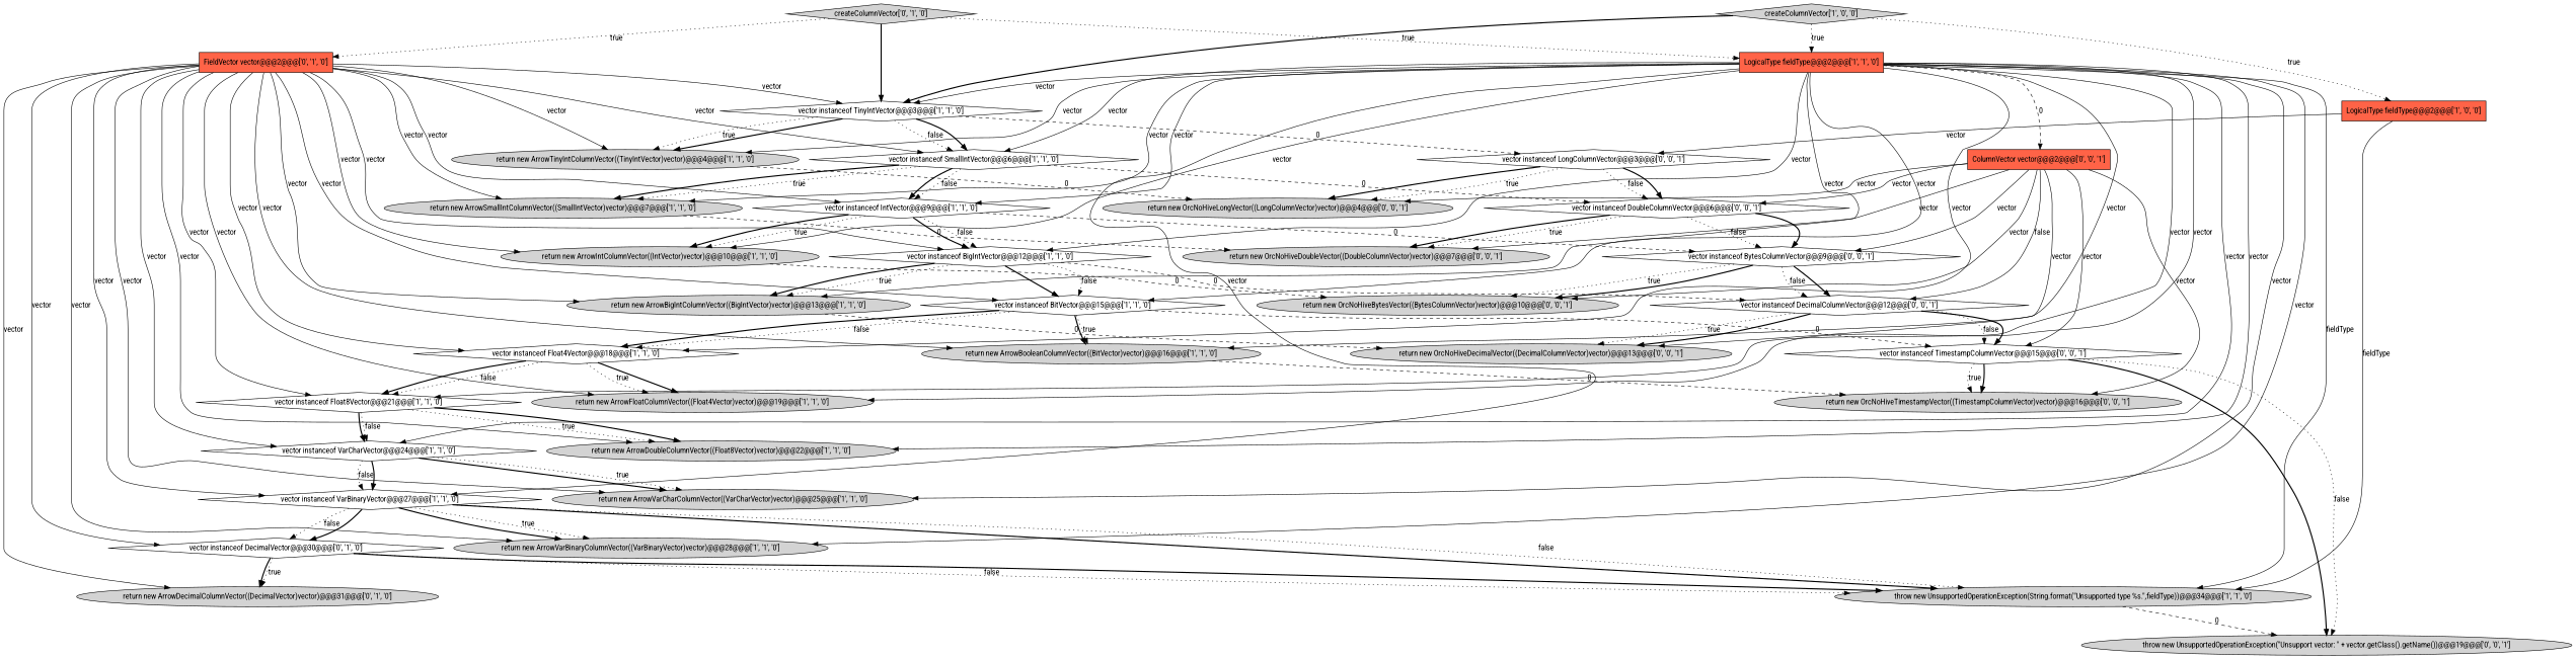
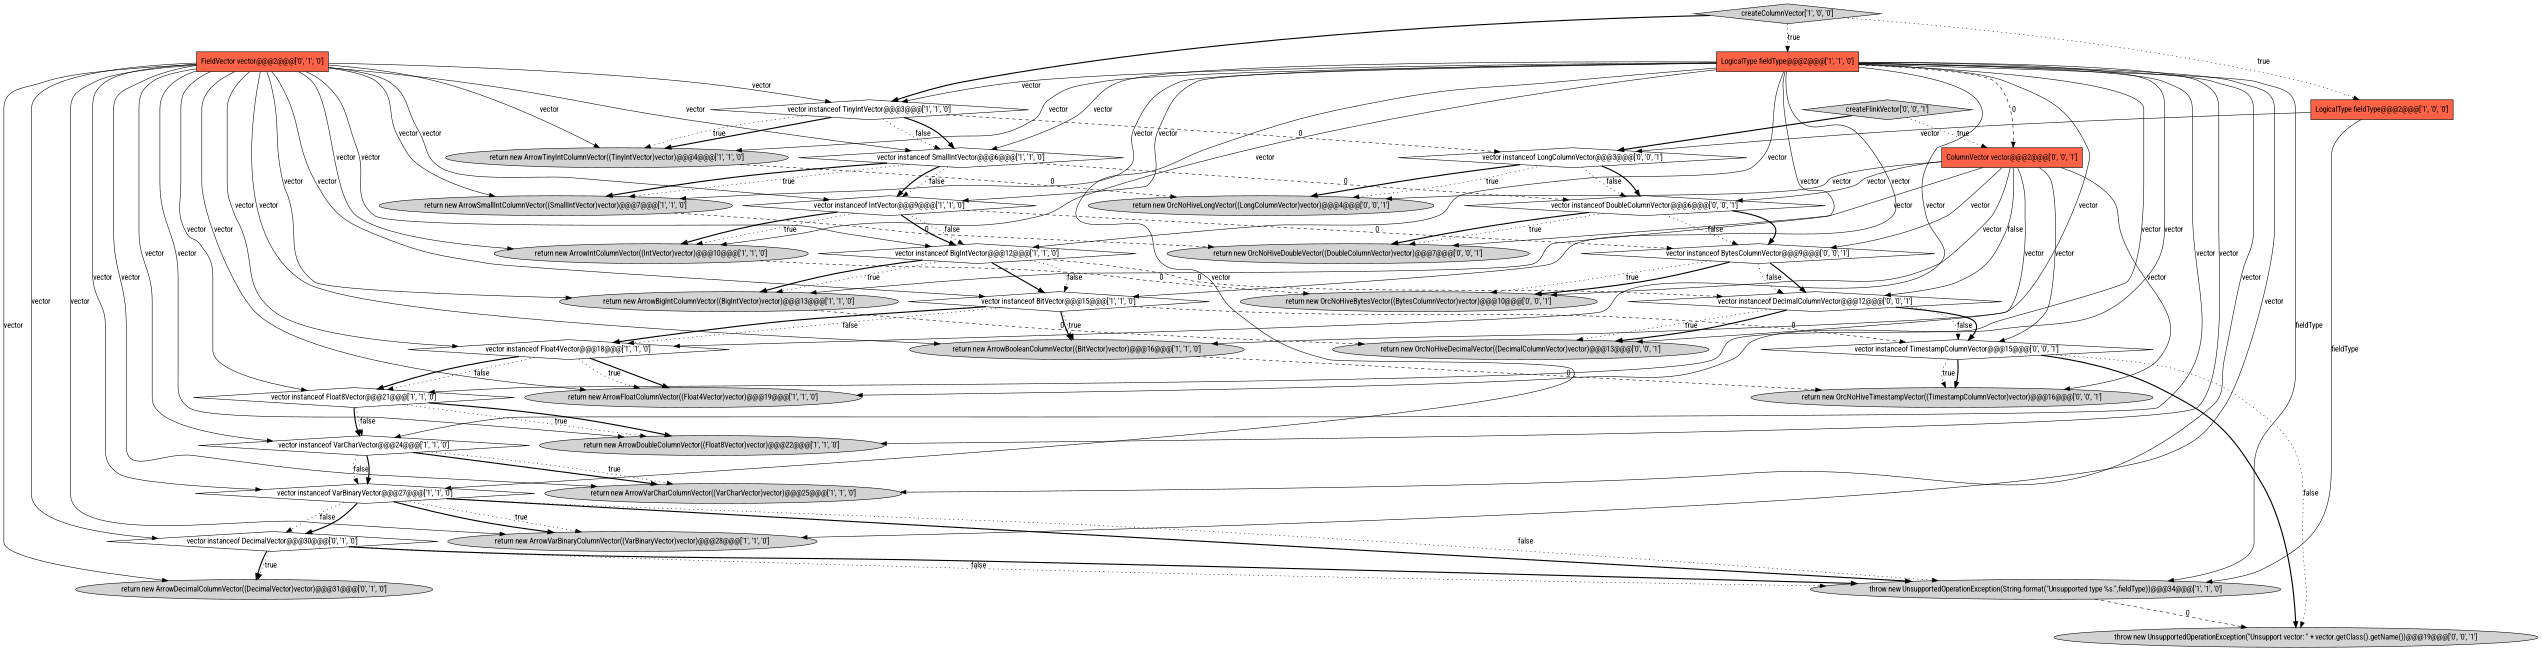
  digraph {
    fontname="Roboto Condensed"
    node [fillcolor=lightgray fontname="Roboto Condensed" shape=diamond style=filled]
    edge [fontname="Roboto Condensed" style=solid]
    n1 [label="return new ArrowDoubleColumnVector((Float8Vector)vector)@@@22@@@['1', '1', '0']" shape=ellipse]
-   n2 [label="createColumnVector['0', '1', '0']"]
    n3 [fillcolor=tomato label="FieldVector vector@@@2@@@['0', '1', '0']" shape=box]
    n4 [fillcolor=white label="vector instanceof TinyIntVector@@@3@@@['1', '1', '0']"]
    n5 [fillcolor=tomato label="LogicalType fieldType@@@2@@@['1', '1', '0']" shape=box]
    n6 [label="return new ArrowSmallIntColumnVector((SmallIntVector)vector)@@@7@@@['1', '1', '0']" shape=ellipse]
    n7 [label="return new ArrowIntColumnVector((IntVector)vector)@@@10@@@['1', '1', '0']" shape=ellipse]
    n8 [fillcolor=white label="vector instanceof DecimalVector@@@30@@@['0', '1', '0']"]
    n9 [label="return new ArrowDecimalColumnVector((DecimalVector)vector)@@@31@@@['0', '1', '0']" shape=ellipse]
    n10 [fillcolor=white label="vector instanceof BitVector@@@15@@@['1', '1', '0']"]
    n11 [label="return new ArrowBooleanColumnVector((BitVector)vector)@@@16@@@['1', '1', '0']" shape=ellipse]
    n12 [fillcolor=white label="vector instanceof Float4Vector@@@18@@@['1', '1', '0']"]
    n13 [fillcolor=white label="vector instanceof BigIntVector@@@12@@@['1', '1', '0']"]
    n14 [label="return new ArrowBigIntColumnVector((BigIntVector)vector)@@@13@@@['1', '1', '0']" shape=ellipse]
    n15 [fillcolor=white label="vector instanceof IntVector@@@9@@@['1', '1', '0']"]
    n16 [label="return new ArrowFloatColumnVector((Float4Vector)vector)@@@19@@@['1', '1', '0']" shape=ellipse]
    n17 [fillcolor=white label="vector instanceof Float8Vector@@@21@@@['1', '1', '0']"]
    n18 [label="return new ArrowTinyIntColumnVector((TinyIntVector)vector)@@@4@@@['1', '1', '0']" shape=ellipse]
    n19 [label="return new ArrowVarBinaryColumnVector((VarBinaryVector)vector)@@@28@@@['1', '1', '0']" shape=ellipse]
    n20 [fillcolor=white label="vector instanceof VarCharVector@@@24@@@['1', '1', '0']"]
    n21 [fillcolor=white label="vector instanceof VarBinaryVector@@@27@@@['1', '1', '0']"]
    n22 [fillcolor=white label="vector instanceof SmallIntVector@@@6@@@['1', '1', '0']"]
    n23 [label="return new ArrowVarCharColumnVector((VarCharVector)vector)@@@25@@@['1', '1', '0']" shape=ellipse]
    n24 [fillcolor=white label="vector instanceof LongColumnVector@@@3@@@['0', '0', '1']"]
    n25 [label="throw new UnsupportedOperationException(String.format(\"Unsupported type %s.\",fieldType))@@@34@@@['1', '1', '0']" shape=ellipse]
    n26 [fillcolor=tomato label="ColumnVector vector@@@2@@@['0', '0', '1']" shape=box]
    n27 [label="return new OrcNoHiveDoubleVector((DoubleColumnVector)vector)@@@7@@@['0', '0', '1']" shape=ellipse]
    n28 [label="return new OrcNoHiveBytesVector((BytesColumnVector)vector)@@@10@@@['0', '0', '1']" shape=ellipse]
    n29 [label="throw new UnsupportedOperationException(\"Unsupport vector: \" + vector.getClass().getName())@@@19@@@['0', '0', '1']" shape=ellipse]
    n30 [fillcolor=white label="vector instanceof TimestampColumnVector@@@15@@@['0', '0', '1']"]
    n31 [label="return new OrcNoHiveTimestampVector((TimestampColumnVector)vector)@@@16@@@['0', '0', '1']" shape=ellipse]
    n32 [fillcolor=white label="vector instanceof DecimalColumnVector@@@12@@@['0', '0', '1']"]
    n33 [label="return new OrcNoHiveDecimalVector((DecimalColumnVector)vector)@@@13@@@['0', '0', '1']" shape=ellipse]
    n34 [fillcolor=white label="vector instanceof BytesColumnVector@@@9@@@['0', '0', '1']"]
    n35 [fillcolor=white label="vector instanceof DoubleColumnVector@@@6@@@['0', '0', '1']"]
    n36 [label="return new OrcNoHiveLongVector((LongColumnVector)vector)@@@4@@@['0', '0', '1']" shape=ellipse]
    n37 [label="createColumnVector['1', '0', '0']"]
    n38 [fillcolor=tomato label="LogicalType fieldType@@@2@@@['1', '0', '0']" shape=box]
-   n2 -> n3 [label=true style=dotted]
-   n2 -> n4 [style=bold]
-   n2 -> n5 [label=true style=dotted]
+   n39 [label="createFlinkVector['0', '0', '1']"]
    n3 -> n1 [label=vector]
    n3 -> n4 [label=vector]
    n3 -> n6 [label=vector]
    n3 -> n7 [label=vector]
    n3 -> n8 [label=vector]
    n3 -> n9 [label=vector]
    n3 -> n10 [label=vector]
    n3 -> n11 [label=vector]
    n3 -> n12 [label=vector]
    n3 -> n13 [label=vector]
    n3 -> n14 [label=vector]
    n3 -> n15 [label=vector]
    n3 -> n16 [label=vector]
    n3 -> n17 [label=vector]
    n3 -> n18 [label=vector]
    n3 -> n19 [label=vector]
    n3 -> n20 [label=vector]
    n3 -> n21 [label=vector]
    n3 -> n22 [label=vector]
    n3 -> n23 [label=vector]
    n4 -> n18 [style=bold]
    n4 -> n18 [label=true style=dotted]
    n4 -> n22 [style=bold]
    n4 -> n22 [label=false style=dotted]
    n4 -> n24 [label=0 style=dashed]
    n5 -> n1 [label=vector]
    n5 -> n4 [label=vector]
    n5 -> n6 [label=vector]
    n5 -> n7 [label=vector]
    n5 -> n10 [label=vector]
    n5 -> n11 [label=vector]
    n5 -> n12 [label=vector]
    n5 -> n13 [label=vector]
    n5 -> n14 [label=vector]
    n5 -> n15 [label=vector]
    n5 -> n16 [label=vector]
    n5 -> n17 [label=vector]
    n5 -> n18 [label=vector]
    n5 -> n19 [label=vector]
    n5 -> n20 [label=vector]
    n5 -> n21 [label=vector]
    n5 -> n22 [label=vector]
    n5 -> n23 [label=vector]
    n5 -> n25 [label=fieldType]
    n5 -> n26 [label=0 style=dashed]
    n6 -> n27 [label=0 style=dashed]
    n7 -> n28 [label=0 style=dashed]
    n8 -> n9 [style=bold]
    n8 -> n9 [label=true style=dotted]
    n8 -> n25 [label=false style=dotted]
    n8 -> n25 [style=bold]
    n10 -> n11 [label=true style=dotted]
    n10 -> n11 [style=bold]
    n10 -> n12 [label=false style=dotted]
    n10 -> n12 [style=bold]
    n10 -> n30 [label=0 style=dashed]
    n11 -> n31 [label=0 style=dashed]
    n12 -> n16 [style=bold]
    n12 -> n16 [label=true style=dotted]
    n12 -> n17 [label=false style=dotted]
    n12 -> n17 [style=bold]
    n13 -> n10 [label=false style=dotted]
    n13 -> n10 [style=bold]
    n13 -> n14 [label=true style=dotted]
    n13 -> n14 [style=bold]
    n13 -> n32 [label=0 style=dashed]
    n14 -> n33 [label=0 style=dashed]
    n15 -> n7 [label=true style=dotted]
    n15 -> n7 [style=bold]
    n15 -> n13 [style=bold]
    n15 -> n13 [label=false style=dotted]
    n15 -> n34 [label=0 style=dashed]
    n17 -> n1 [label=true style=dotted]
    n17 -> n1 [style=bold]
    n17 -> n20 [style=bold]
    n17 -> n20 [label=false style=dotted]
    n18 -> n36 [label=0 style=dashed]
    n20 -> n21 [label=false style=dotted]
    n20 -> n21 [style=bold]
    n20 -> n23 [style=bold]
    n20 -> n23 [label=true style=dotted]
    n21 -> n8 [label=false style=dotted]
    n21 -> n8 [style=bold]
    n21 -> n19 [label=true style=dotted]
    n21 -> n19 [style=bold]
    n21 -> n25 [style=bold]
    n21 -> n25 [label=false style=dotted]
    n22 -> n6 [label=true style=dotted]
    n22 -> n6 [style=bold]
    n22 -> n15 [label=false style=dotted]
    n22 -> n15 [style=bold]
    n22 -> n35 [label=0 style=dashed]
    n24 -> n35 [style=bold]
    n24 -> n35 [label=false style=dotted]
    n24 -> n36 [style=bold]
    n24 -> n36 [label=true style=dotted]
    n25 -> n29 [label=0 style=dashed]
    n26 -> n27 [label=vector]
    n26 -> n28 [label=vector]
    n26 -> n30 [label=vector]
    n26 -> n31 [label=vector]
    n26 -> n32 [label=false]
    n26 -> n33 [label=vector]
    n26 -> n34 [label=vector]
    n26 -> n35 [label=vector]
    n26 -> n36 [label=vector]
    n30 -> n29 [label=false style=dotted]
    n30 -> n29 [style=bold]
    n30 -> n31 [style=bold]
    n30 -> n31 [label=true style=dotted]
    n32 -> n30 [label=false style=dotted]
    n32 -> n30 [style=bold]
    n32 -> n33 [label=true style=dotted]
    n32 -> n33 [style=bold]
    n34 -> n28 [style=bold]
    n34 -> n28 [label=true style=dotted]
    n34 -> n32 [style=bold]
    n34 -> n32 [label=false style=dotted]
    n35 -> n27 [style=bold]
    n35 -> n27 [label=true style=dotted]
    n35 -> n34 [style=bold]
    n35 -> n34 [label=false style=dotted]
    n37 -> n4 [style=bold]
    n37 -> n5 [label=true style=dotted]
    n37 -> n38 [label=true style=dotted]
    n38 -> n24 [label=vector]
    n38 -> n25 [label=fieldType]
+   n39 -> n24 [style=bold]
+   n39 -> n26 [label=true style=dotted]
  }
